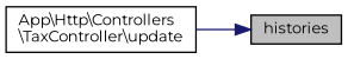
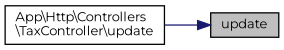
  digraph {
    rankdir=RL
    fontname=Montserrat
    node [color=black fontname=Montserrat fontsize=10 shape=record]
-   n1 [fillcolor=grey75 fontcolor=black height=0.2 label=histories style=filled width=0.4]
+   n1 [fillcolor=grey75 fontcolor=black height=0.2 label=update style=filled width=0.4]
    n2 [height=0.2 label="App\\Http\\Controllers\l\\TaxController\\update" width=0.4]
    n1 -> n2 [color=midnightblue dir=back fontname=Montserrat fontsize=10 labelfontname=Helvetica labelfontsize=10 style=solid]
  }
